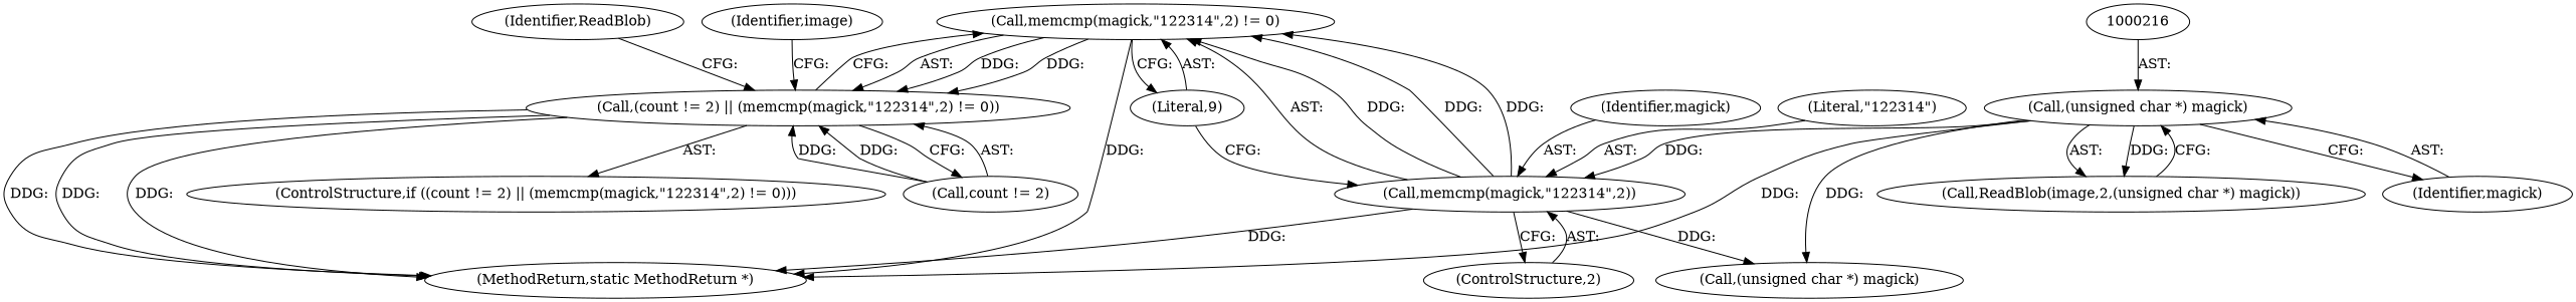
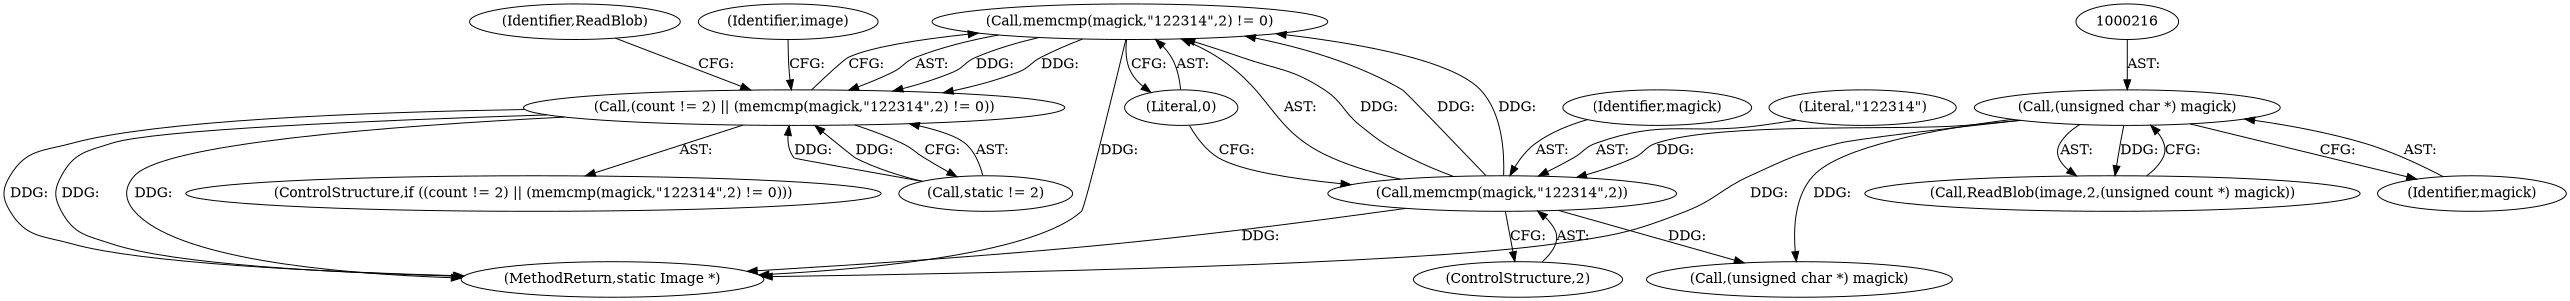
  digraph {
    n1 [label="(Call,memcmp(magick,\"\122\314\",2) != 0)"]
    n2 [label="(Call,(count != 2) || (memcmp(magick,\"\122\314\",2) != 0))"]
-   n3 [label="(Literal,9)"]
-   n4 [label="(MethodReturn,static MethodReturn *)"]
+   n3 [label="(Literal,0)"]
+   n4 [label="(MethodReturn,static Image *)"]
    n5 [label="(ControlStructure,if ((count != 2) || (memcmp(magick,\"\122\314\",2) != 0)))"]
-   n6 [label="(Call,count != 2)"]
+   n6 [label="(Call,static != 2)"]
    n7 [label="(Call,memcmp(magick,\"\122\314\",2))"]
    n8 [label="(Call,(unsigned char *) magick)"]
    n9 [label="(ControlStructure,2)"]
    n10 [label="(Call,(unsigned char *) magick)"]
-   n11 [label="(Call,ReadBlob(image,2,(unsigned char *) magick))"]
+   n11 [label="(Call,ReadBlob(image,2,(unsigned count *) magick))"]
    n12 [label="(Identifier,magick)"]
    n13 [label="(Identifier,magick)"]
    n14 [label="(Identifier,ReadBlob)"]
    n15 [label="(Identifier,image)"]
    n16 [label="(Literal,\"\122\314\")"]
    1000216
    n1 -> n2 [label="AST: "]
    n1 -> n2 [label="DDG: "]
    n1 -> n2 [label="DDG: "]
    n1 -> n3 [label="CFG: "]
    n1 -> n4 [label="DDG: "]
    n2 -> n1 [label="CFG: "]
    n2 -> n4 [label="DDG: "]
    n2 -> n4 [label="DDG: "]
    n2 -> n4 [label="DDG: "]
    n2 -> n5 [label="AST: "]
    n2 -> n6 [label="CFG: "]
    n3 -> n1 [label="AST: "]
    n3 -> n7 [label="CFG: "]
    n6 -> n2 [label="AST: "]
    n6 -> n2 [label="DDG: "]
    n6 -> n2 [label="DDG: "]
    n7 -> n1 [label="AST: "]
    n7 -> n1 [label="DDG: "]
    n7 -> n1 [label="DDG: "]
    n7 -> n1 [label="DDG: "]
    n7 -> n4 [label="DDG: "]
    n7 -> n8 [label="DDG: "]
    n7 -> n9 [label="CFG: "]
    n9 -> n7 [label="AST: "]
    n10 -> n4 [label="DDG: "]
    n10 -> n7 [label="DDG: "]
    n10 -> n8 [label="DDG: "]
    n10 -> n11 [label="AST: "]
    n10 -> n11 [label="DDG: "]
    n10 -> n12 [label="CFG: "]
    n11 -> n10 [label="CFG: "]
    n12 -> n10 [label="AST: "]
    n13 -> n7 [label="AST: "]
    n14 -> n2 [label="CFG: "]
    n15 -> n2 [label="CFG: "]
    n16 -> n7 [label="AST: "]
    1000216 -> n10 [label="AST: "]
  }
